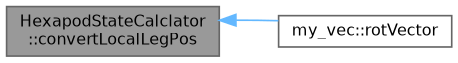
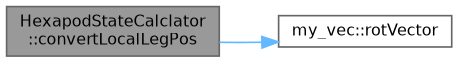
  digraph {
    rankdir=LR
    node [fontname=Helvetica fontsize=10 shape=box style=filled]
    n1 [color=gray40 fillcolor=grey60 fontcolor=black height=0.2 label="HexapodStateCalclator\l::convertLocalLegPos" width=0.4]
    n2 [color=grey40 fillcolor=white height=0.2 label="my_vec::rotVector" width=0.4]
-   n2 -> n1 [color=steelblue1 fontname=Helvetica fontsize=10 labelfontname=Helvetica labelfontsize=10 style=solid]
+   n1 -> n2 [color=steelblue1 fontname=Helvetica fontsize=10 labelfontname=Helvetica labelfontsize=10 style=solid]
  }
